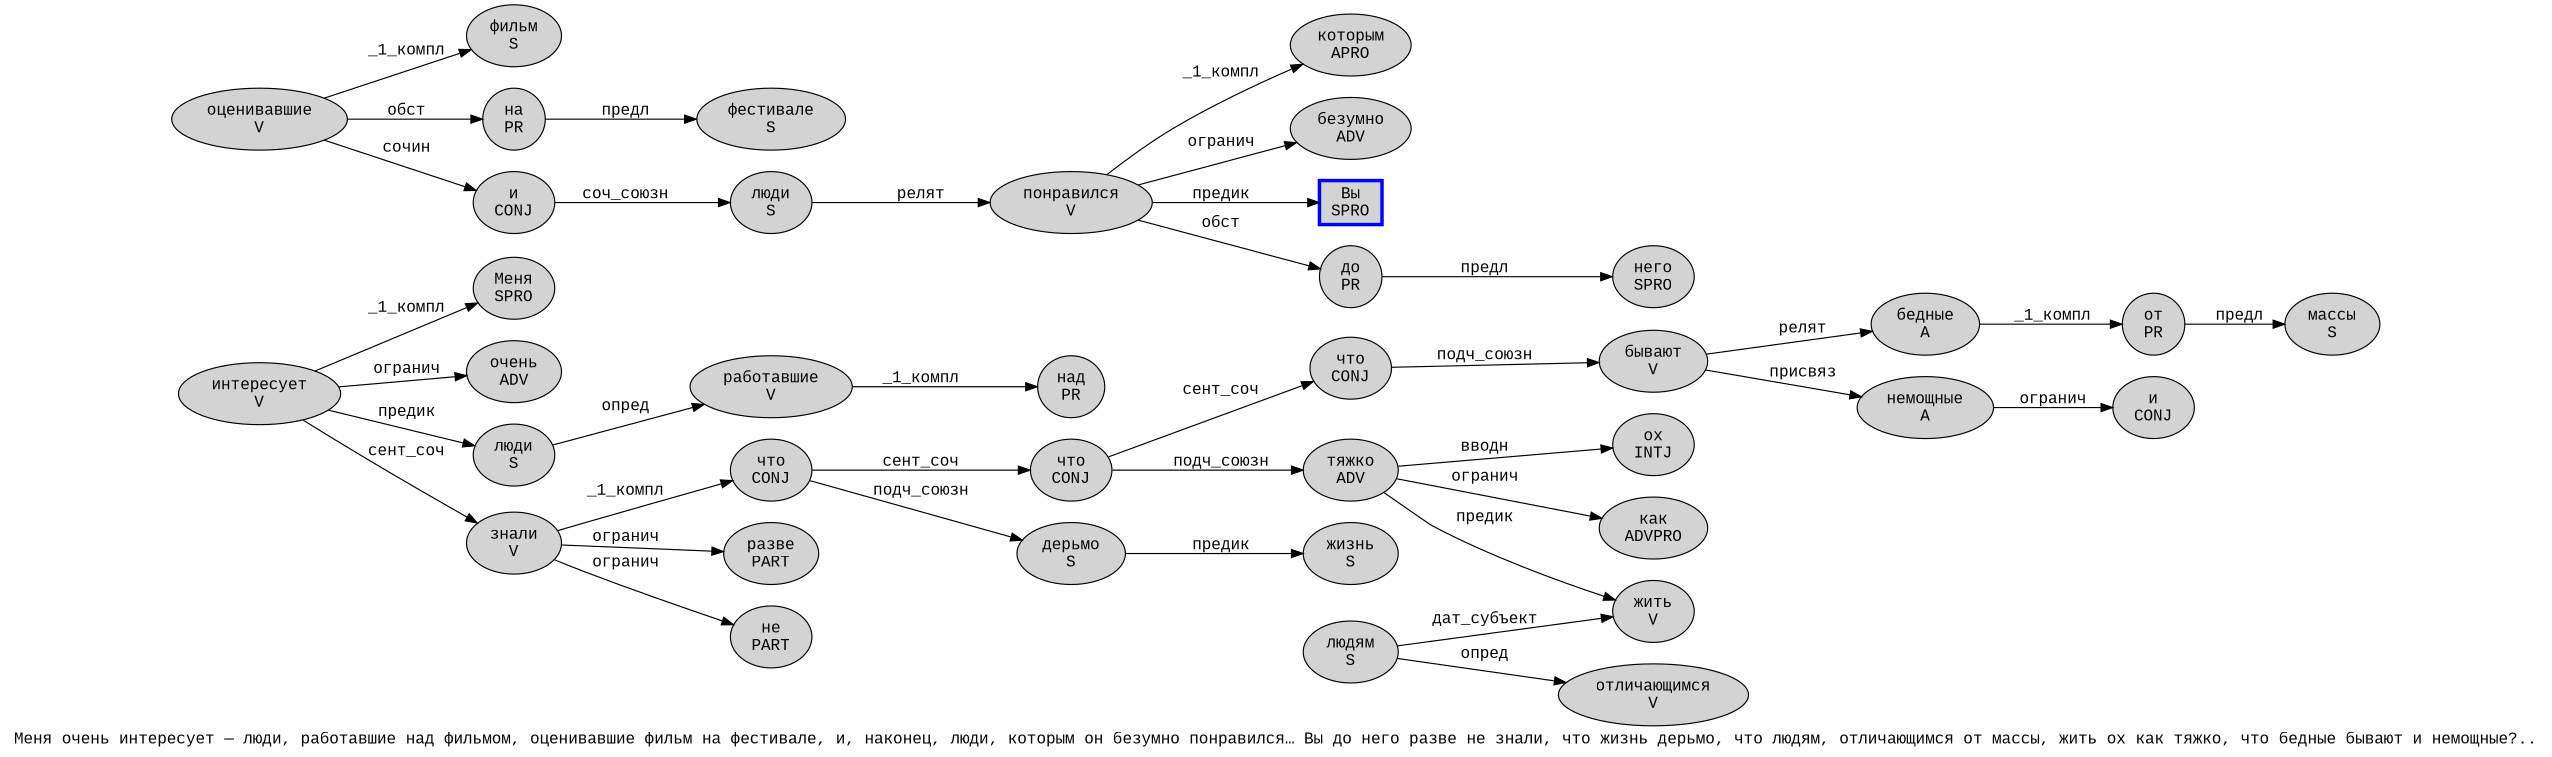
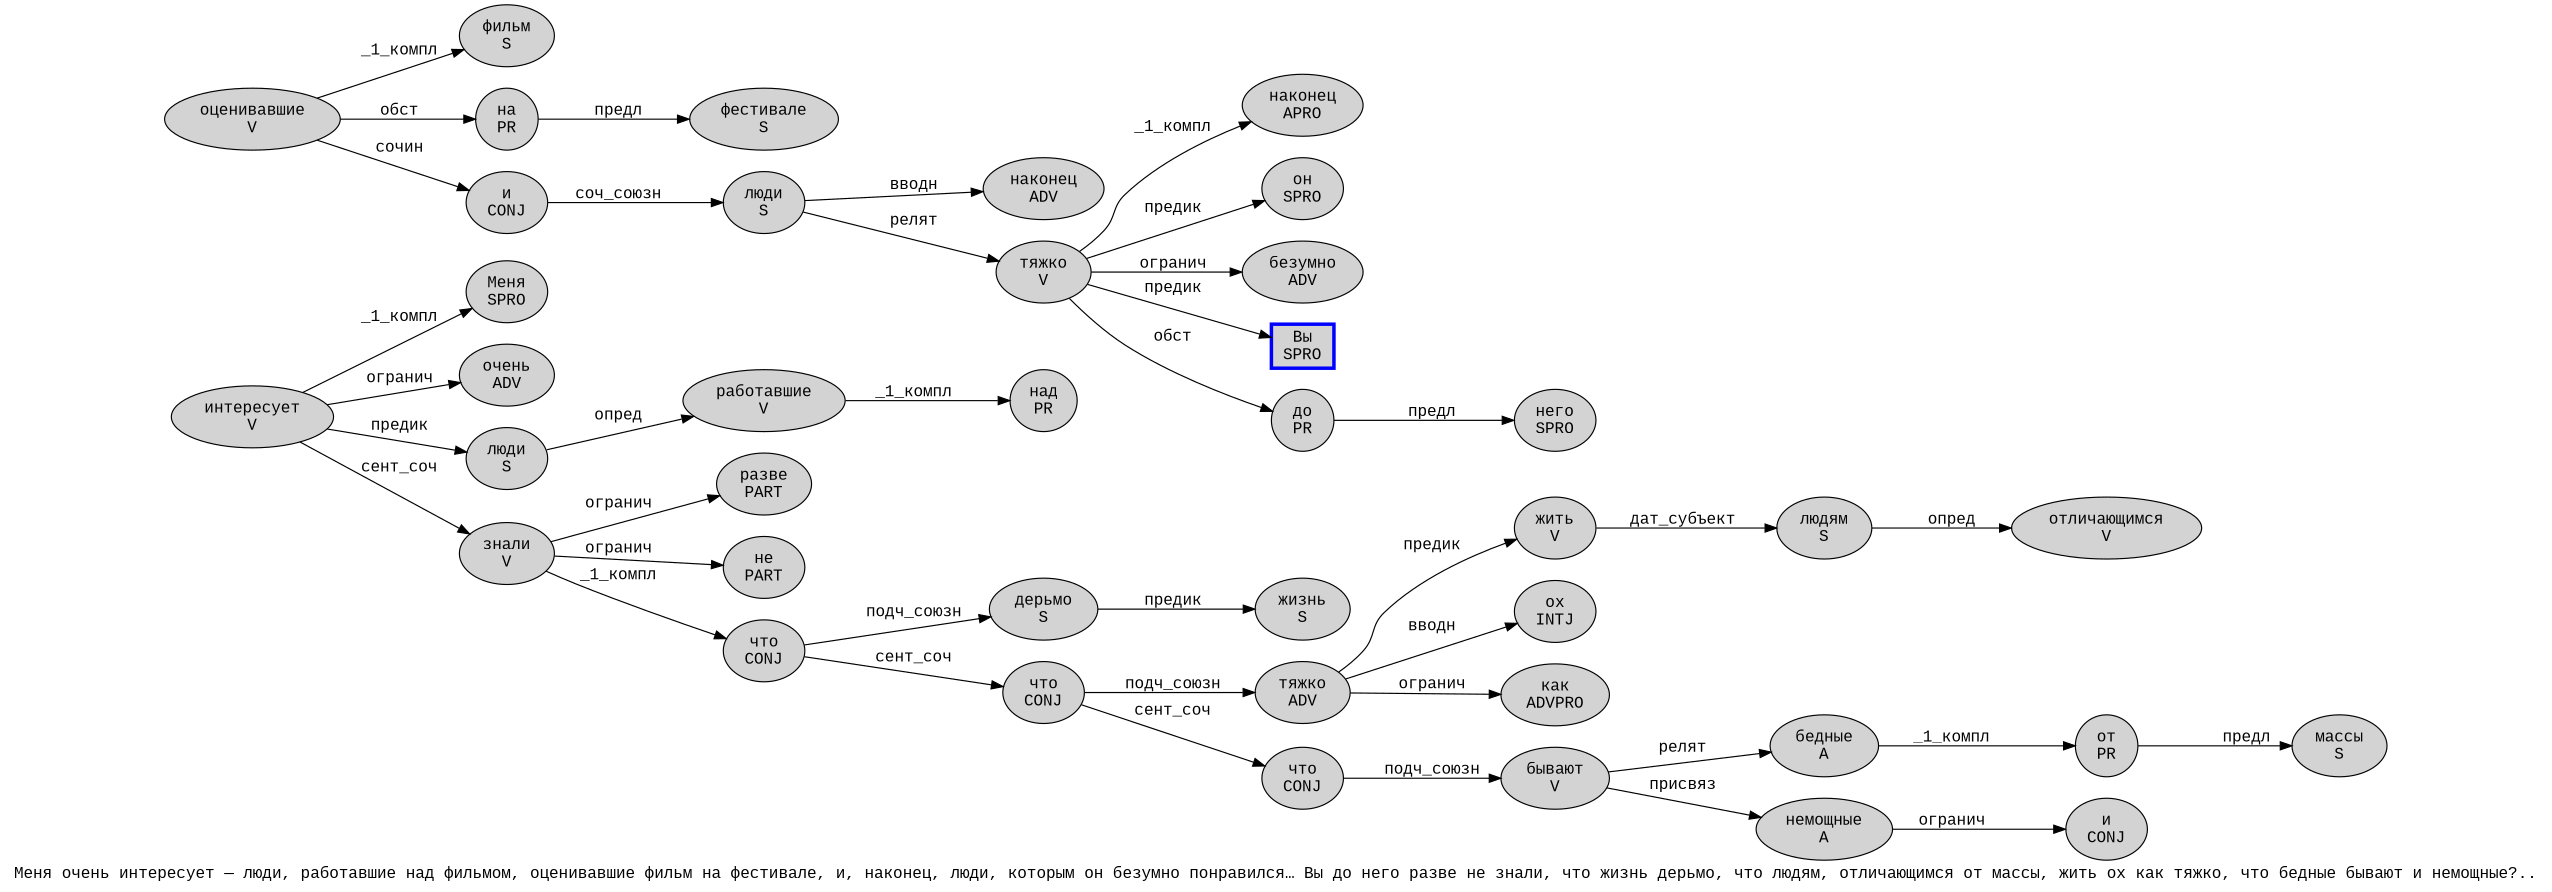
  digraph {
    fontname="Liberation Mono"
    label="Меня очень интересует — люди, работавшие над фильмом, оценивавшие фильм на фестивале, и, наконец, люди, которым он безумно понравился… Вы до него разве не знали, что жизнь дерьмо, что людям, отличающимся от массы, жить ох как тяжко, что бедные бывают и немощные?.."
    rankdir=LR
    node [fillcolor=lightgray fontname="Liberation Mono" penwidth=1 shape=ellipse style=filled]
    edge [fontname="Liberation Mono"]
    n1 [label="Меня\nSPRO"]
    n2 [label="очень\nADV"]
    n3 [label="интересует\nV"]
    n4 [label="люди\nS"]
    n5 [label="знали\nV"]
    n6 [label="работавшие\nV"]
    n7 [label="разве\nPART"]
    n8 [label="не\nPART"]
    n9 [label="что\nCONJ"]
    n10 [label="над\nPR"]
    n11 [label="оценивавшие\nV"]
    n12 [label="фильм\nS"]
    n13 [label="на\nPR"]
    n14 [label="и\nCONJ"]
    n15 [label="фестивале\nS"]
    n16 [label="люди\nS"]
-   n18 [label="понравился\nV"]
-   n19 [label="которым\nAPRO"]
+   n17 [label="наконец\nADV"]
+   n18 [label="тяжко\nV"]
+   n19 [label="наконец\nAPRO"]
+   n20 [label="он\nSPRO"]
    n21 [label="безумно\nADV"]
    n22 [color=blue label="Вы\nSPRO" penwidth=3 shape=box]
    n23 [label="до\nPR"]
    n24 [label="него\nSPRO"]
    n25 [label="дерьмо\nS"]
    n26 [label="что\nCONJ"]
    n27 [label="жизнь\nS"]
    n28 [label="тяжко\nADV"]
    n29 [label="что\nCONJ"]
    n30 [label="жить\nV"]
    n31 [label="ох\nINTJ"]
    n32 [label="как\nADVPRO"]
    n33 [label="бывают\nV"]
    n34 [label="людям\nS"]
    n35 [label="отличающимся\nV"]
    n36 [label="от\nPR"]
    n37 [label="массы\nS"]
    n38 [label="бедные\nA"]
    n39 [label="немощные\nA"]
    n40 [label="и\nCONJ"]
    n3 -> n1 [label="_1_компл"]
    n3 -> n2 [label="огранич"]
    n3 -> n4 [label="предик"]
    n3 -> n5 [label="сент_соч"]
    n4 -> n6 [label="опред"]
    n5 -> n7 [label="огранич"]
    n5 -> n8 [label="огранич"]
    n5 -> n9 [label="_1_компл"]
    n6 -> n10 [label="_1_компл"]
    n9 -> n25 [label="подч_союзн"]
    n9 -> n26 [label="сент_соч"]
    n11 -> n12 [label="_1_компл"]
    n11 -> n13 [label="обст"]
    n11 -> n14 [label="сочин"]
    n13 -> n15 [label="предл"]
    n14 -> n16 [label="соч_союзн"]
+   n16 -> n17 [label="вводн"]
    n16 -> n18 [label="релят"]
    n18 -> n19 [label="_1_компл"]
+   n18 -> n20 [label="предик"]
    n18 -> n21 [label="огранич"]
    n18 -> n22 [label="предик"]
    n18 -> n23 [label="обст"]
    n23 -> n24 [label="предл"]
    n25 -> n27 [label="предик"]
    n26 -> n28 [label="подч_союзн"]
    n26 -> n29 [label="сент_соч"]
    n28 -> n30 [label="предик"]
    n28 -> n31 [label="вводн"]
    n28 -> n32 [label="огранич"]
    n29 -> n33 [label="подч_союзн"]
-   n34 -> n30 [label="дат_субъект"]
+   n30 -> n34 [label="дат_субъект"]
    n33 -> n38 [label="релят"]
    n33 -> n39 [label="присвяз"]
    n34 -> n35 [label="опред"]
    n36 -> n37 [label="предл"]
    n38 -> n36 [label="_1_компл"]
    n39 -> n40 [label="огранич"]
  }
